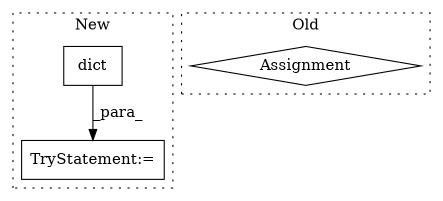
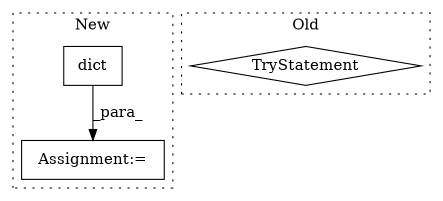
  digraph {
    node [shape=box]
    n1 [a=32 l="5,1" label=dict s="257,264"]
-   n2 [a=7 l="53,2" label="TryStatement:=" s="388,479"]
-   n3 [a=54 l=4 label=Assignment s=179 shape=diamond]
+   n2 [a=7 l="53,2" label="Assignment:=" s="388,479"]
+   n3 [a=54 l=4 label=TryStatement s=179 shape=diamond]
    subgraph cluster_1 {
      label=New
      style=dotted
      n1
      n2
    }
    subgraph cluster_2 {
      label=Old
      style=dotted
      n3
    }
    n1 -> n2 [label=_para_]
  }
